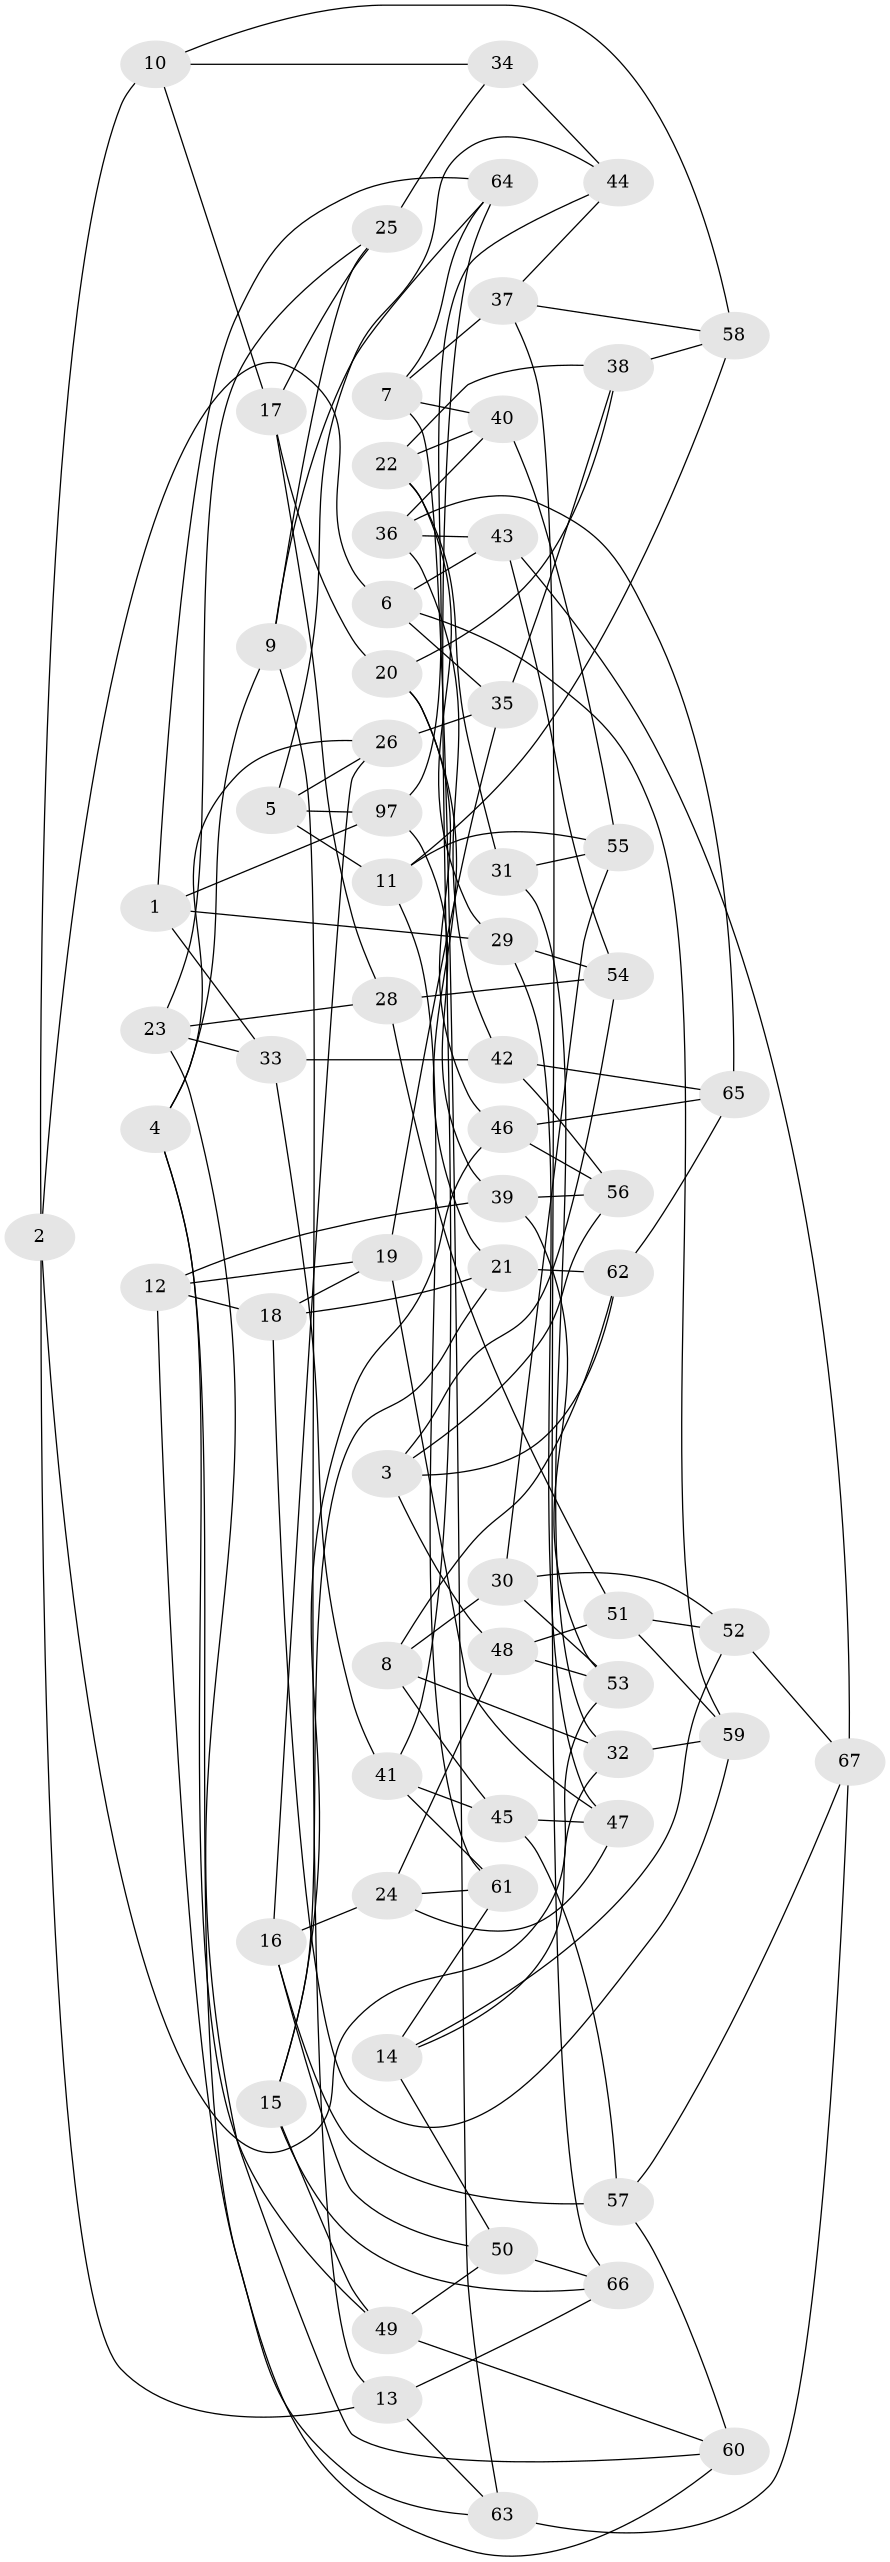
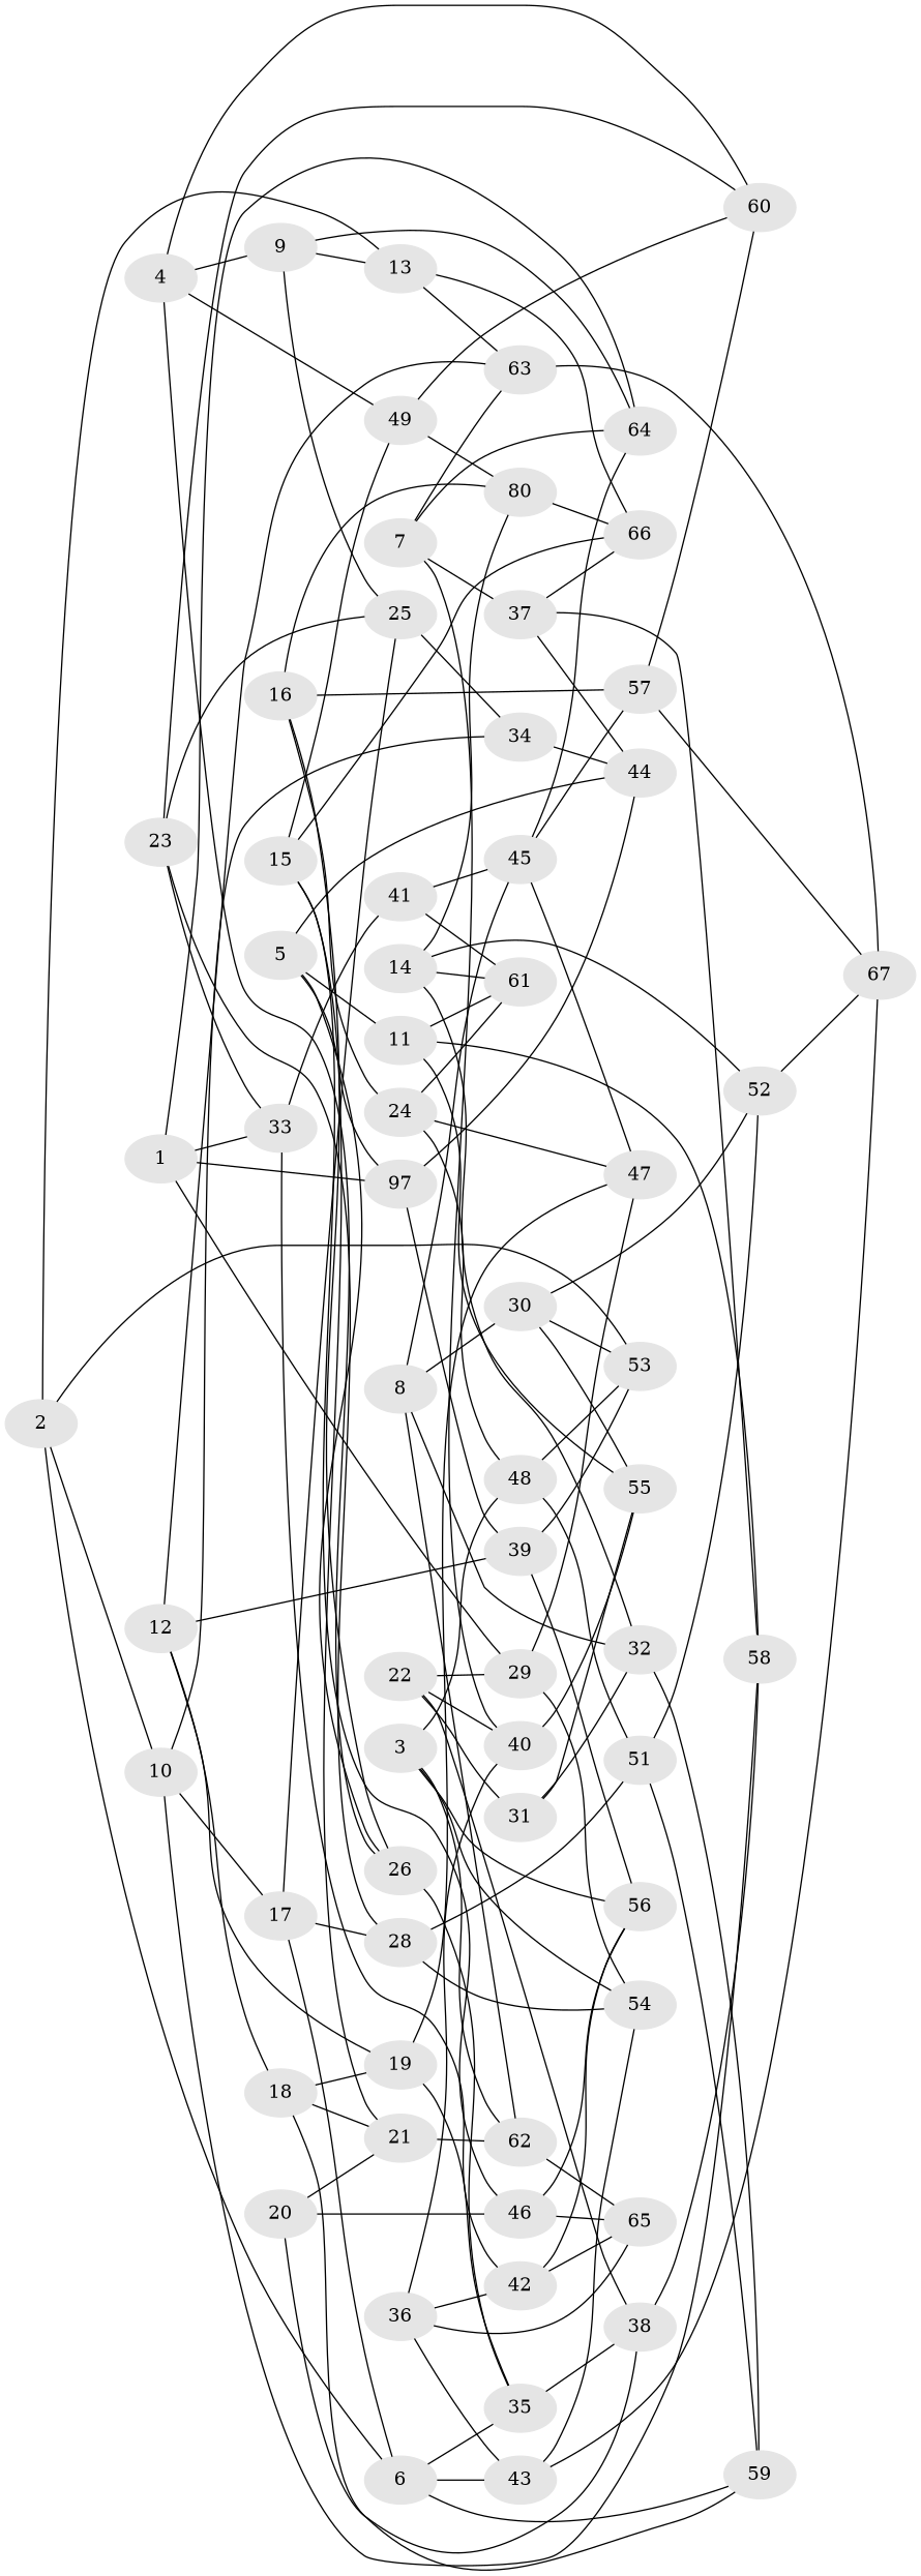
  graph {
    rankdir=LR
    node [color=gray90 style=filled]
    n1 [label=97]
    1
    29
    33
    64
    44
    39
    54
    47
    41
    42
    2
    6
    10
    13
    53
    35
    43
    59
    17
    34
    58
    63
    66
    3
    48
    56
    62
    51
    65
    4
    9
    26
    49
    60
    25
-   50
+   50 [label=80]
    5
    11
    55
    61
    38
    67
    7
    37
    40
    8
    30
    32
    45
    52
    57
    20
    28
    12
    18
    19
    21
    14
    15
    46
    16
    24
    22
    31
    23
    36
    n1 -- 44
    n1 -- 39
    1 -- n1
    1 -- 29
    1 -- 33
    1 -- 64
    29 -- 54
    29 -- 47
    33 -- 41
    33 -- 42
    39 -- 53
    39 -- 56
-   41 -- 64
+   45 -- 64
    41 -- 61
    41 -- 45
    42 -- 56
    42 -- 65
    2 -- 6
    2 -- 10
    2 -- 13
    2 -- 53
    6 -- 35
    6 -- 43
    6 -- 59
    10 -- 17
    10 -- 34
    10 -- 58
    13 -- 63
    13 -- 66
    35 -- 38
    43 -- 54
    43 -- 67
    17 -- 25
-   17 -- 20
+   17 -- 6
    17 -- 28
    34 -- 44
    63 -- 67
    3 -- 54
    3 -- 48
    3 -- 56
    3 -- 62
    48 -- 53
    48 -- 51
    62 -- 65
    51 -- 59
    51 -- 52
    4 -- 9
    4 -- 26
    4 -- 49
    4 -- 60
    9 -- 64
    9 -- 13
    9 -- 25
    26 -- 35
    49 -- 60
    49 -- 50
    25 -- 34
    50 -- 66
    5 -- n1
    5 -- 44
    5 -- 26
    5 -- 11
    11 -- 58
    11 -- 55
    11 -- 61
    38 -- 58
    7 -- 64
    7 -- 63
    7 -- 37
    7 -- 40
    37 -- 44
    37 -- 58
    37 -- 66
    40 -- 55
    8 -- 62
    8 -- 30
    8 -- 32
    8 -- 45
    30 -- 53
    30 -- 55
    30 -- 52
    32 -- 59
    45 -- 47
    45 -- 57
    52 -- 67
    57 -- 60
    57 -- 67
    20 -- 38
    20 -- 21
    20 -- 46
    28 -- 54
    28 -- 51
    12 -- 39
    12 -- 63
    12 -- 18
    12 -- 19
    18 -- 59
    18 -- 19
    18 -- 21
    19 -- 47
    19 -- 35
    21 -- 62
    14 -- 50
    14 -- 61
    14 -- 32
    14 -- 52
    15 -- 66
    15 -- 49
    15 -- 21
    15 -- 46
    46 -- 56
    46 -- 65
    16 -- 26
    16 -- 50
    16 -- 57
    16 -- 24
    24 -- 47
    24 -- 48
    24 -- 61
    22 -- 29
    22 -- 38
    22 -- 40
    22 -- 31
    31 -- 55
    31 -- 32
    23 -- 33
    23 -- 60
    23 -- 25
    23 -- 28
    36 -- 42
    36 -- 43
    36 -- 65
    36 -- 40
  }
